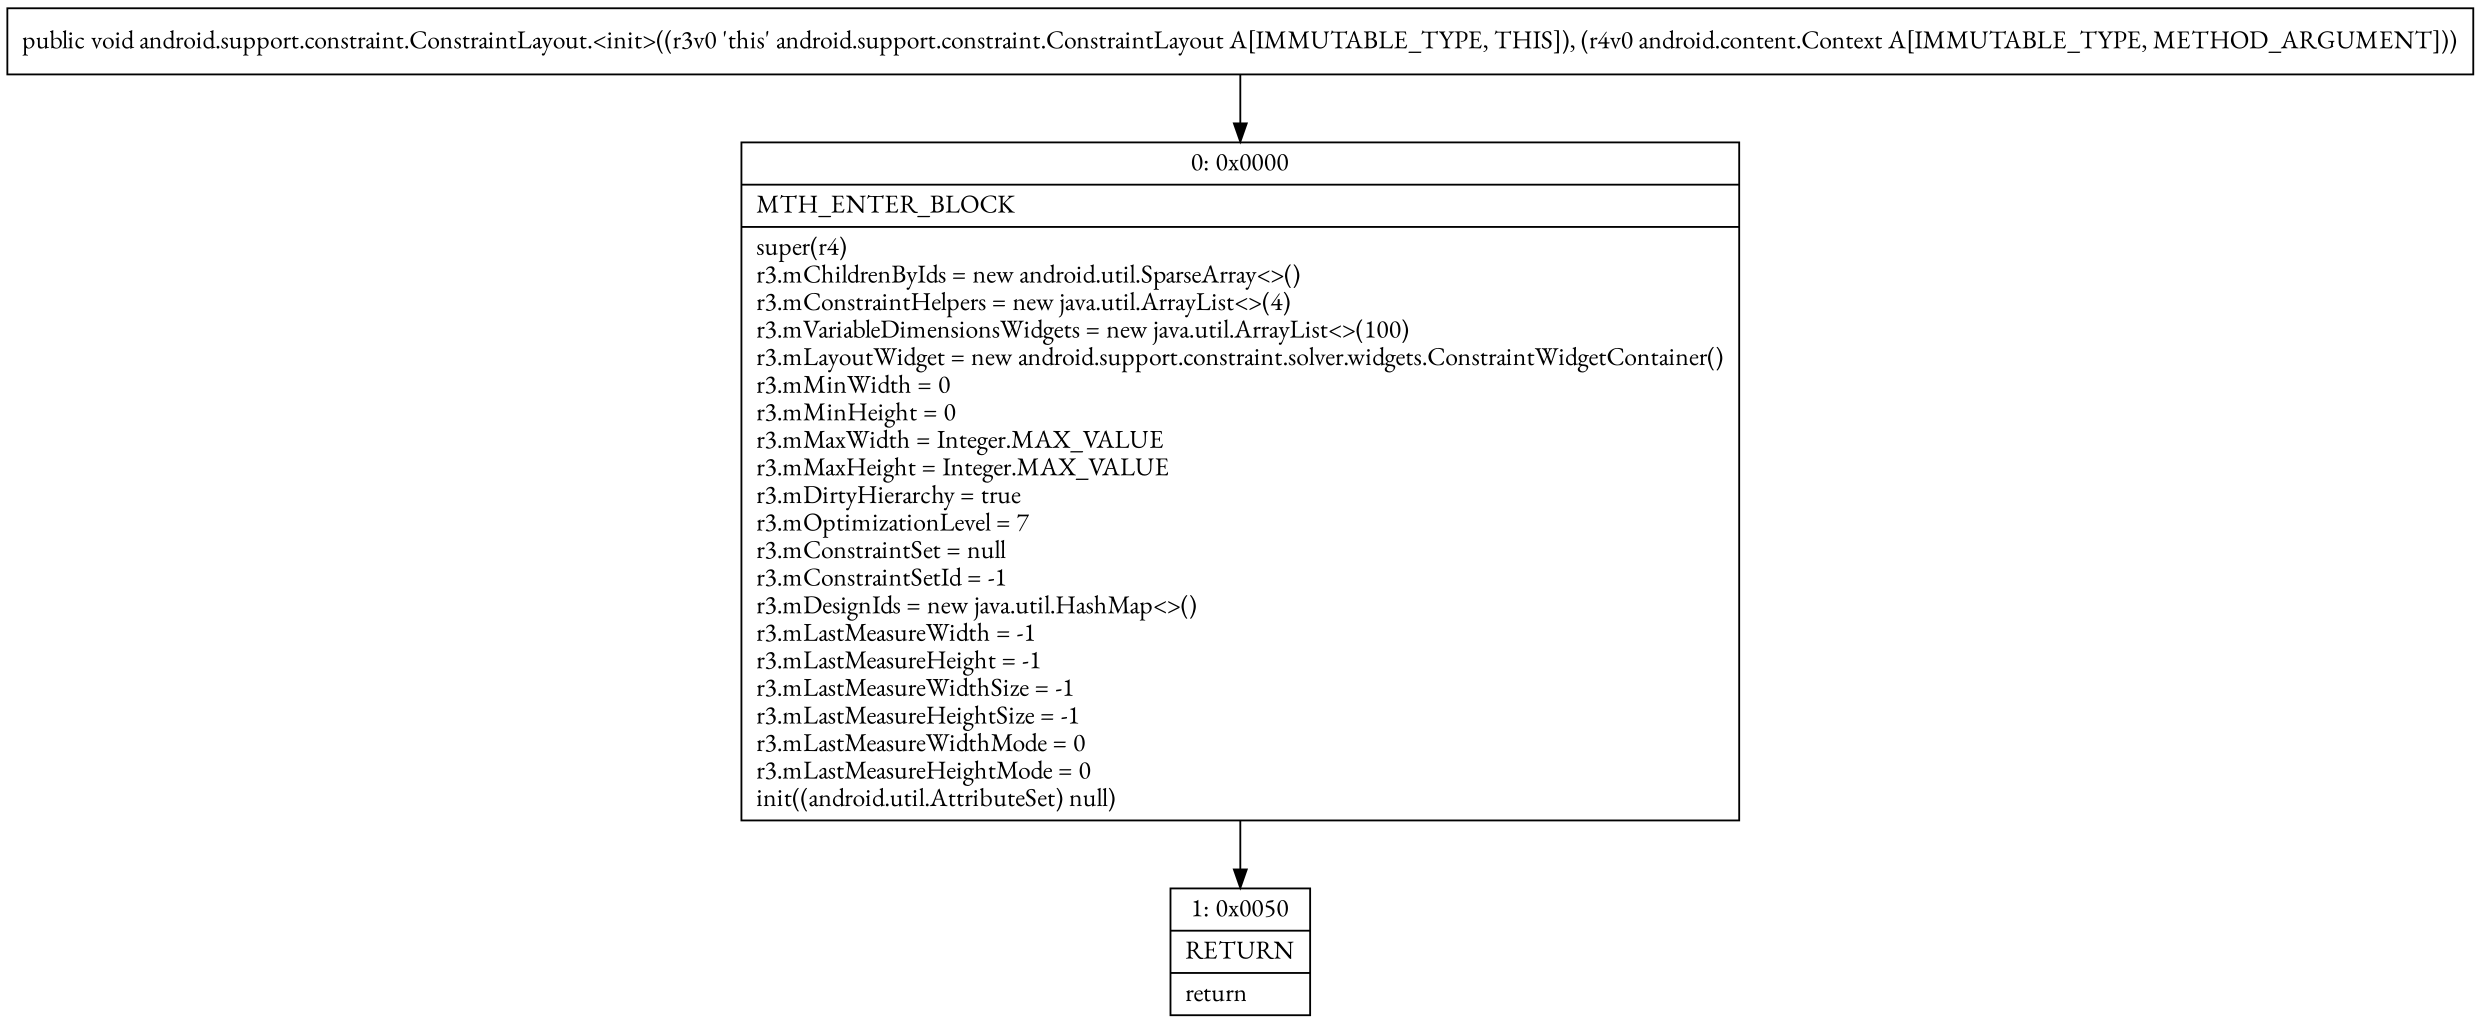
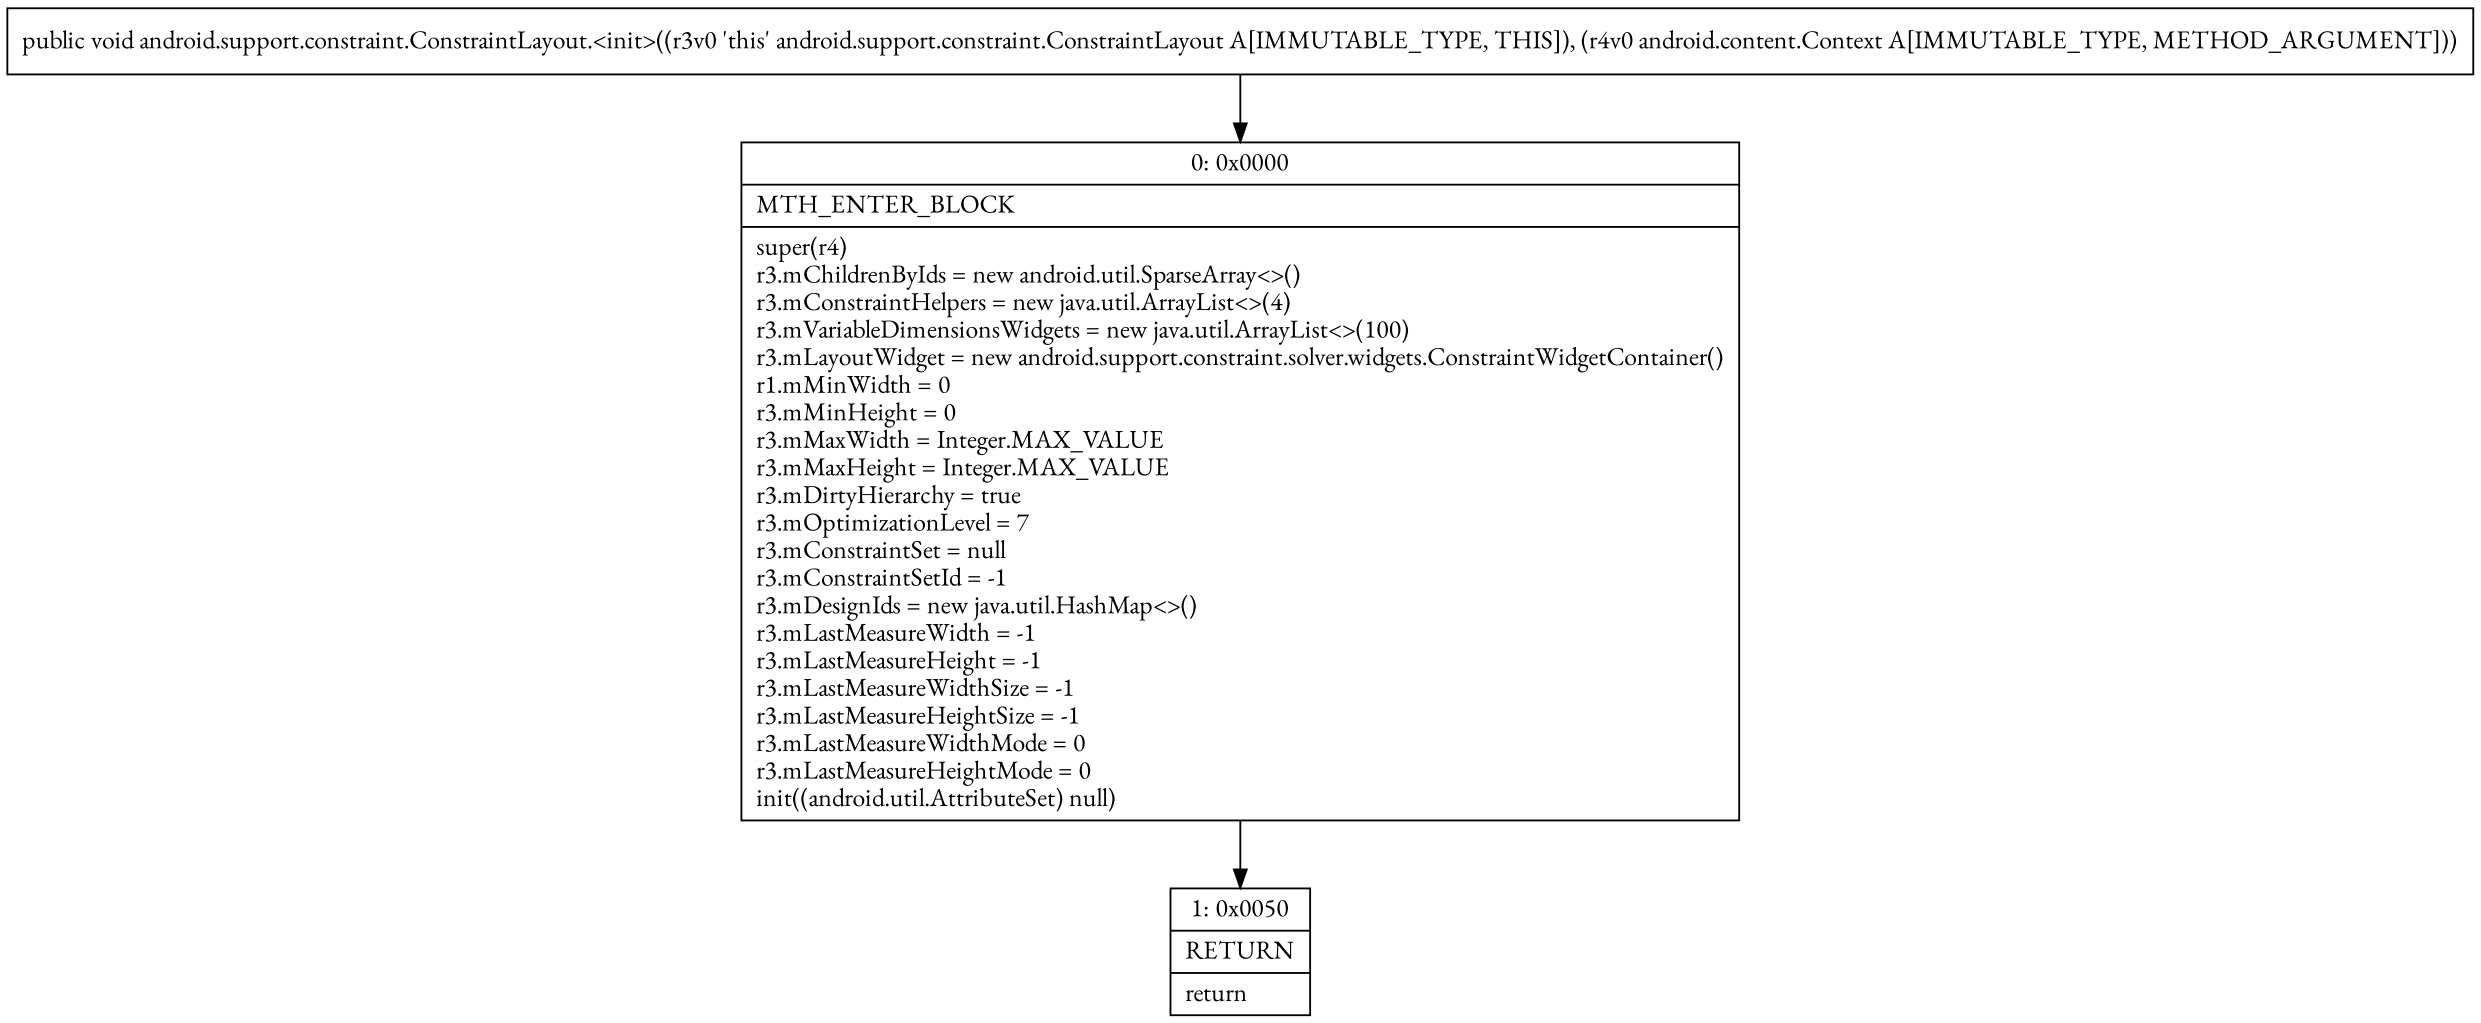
  digraph {
    fontname="EB Garamond"
    node [shape=record fontname="EB Garamond"]
    edge [fontname="EB Garamond"]
-   n1 [label="{0\:\ 0x0000|MTH_ENTER_BLOCK\l|super(r4)\lr3.mChildrenByIds = new android.util.SparseArray\<\>()\lr3.mConstraintHelpers = new java.util.ArrayList\<\>(4)\lr3.mVariableDimensionsWidgets = new java.util.ArrayList\<\>(100)\lr3.mLayoutWidget = new android.support.constraint.solver.widgets.ConstraintWidgetContainer()\lr3.mMinWidth = 0\lr3.mMinHeight = 0\lr3.mMaxWidth = Integer.MAX_VALUE\lr3.mMaxHeight = Integer.MAX_VALUE\lr3.mDirtyHierarchy = true\lr3.mOptimizationLevel = 7\lr3.mConstraintSet = null\lr3.mConstraintSetId = \-1\lr3.mDesignIds = new java.util.HashMap\<\>()\lr3.mLastMeasureWidth = \-1\lr3.mLastMeasureHeight = \-1\lr3.mLastMeasureWidthSize = \-1\lr3.mLastMeasureHeightSize = \-1\lr3.mLastMeasureWidthMode = 0\lr3.mLastMeasureHeightMode = 0\linit((android.util.AttributeSet) null)\l}"]
+   n1 [label="{0\:\ 0x0000|MTH_ENTER_BLOCK\l|super(r4)\lr3.mChildrenByIds = new android.util.SparseArray\<\>()\lr3.mConstraintHelpers = new java.util.ArrayList\<\>(4)\lr3.mVariableDimensionsWidgets = new java.util.ArrayList\<\>(100)\lr3.mLayoutWidget = new android.support.constraint.solver.widgets.ConstraintWidgetContainer()\lr1.mMinWidth = 0\lr3.mMinHeight = 0\lr3.mMaxWidth = Integer.MAX_VALUE\lr3.mMaxHeight = Integer.MAX_VALUE\lr3.mDirtyHierarchy = true\lr3.mOptimizationLevel = 7\lr3.mConstraintSet = null\lr3.mConstraintSetId = \-1\lr3.mDesignIds = new java.util.HashMap\<\>()\lr3.mLastMeasureWidth = \-1\lr3.mLastMeasureHeight = \-1\lr3.mLastMeasureWidthSize = \-1\lr3.mLastMeasureHeightSize = \-1\lr3.mLastMeasureWidthMode = 0\lr3.mLastMeasureHeightMode = 0\linit((android.util.AttributeSet) null)\l}"]
    n2 [label="{1\:\ 0x0050|RETURN\l|return\l}"]
    n3 [label="{public void android.support.constraint.ConstraintLayout.\<init\>((r3v0 'this' android.support.constraint.ConstraintLayout A[IMMUTABLE_TYPE, THIS]), (r4v0 android.content.Context A[IMMUTABLE_TYPE, METHOD_ARGUMENT])) }"]
    n1 -> n2
    n3 -> n1
  }
